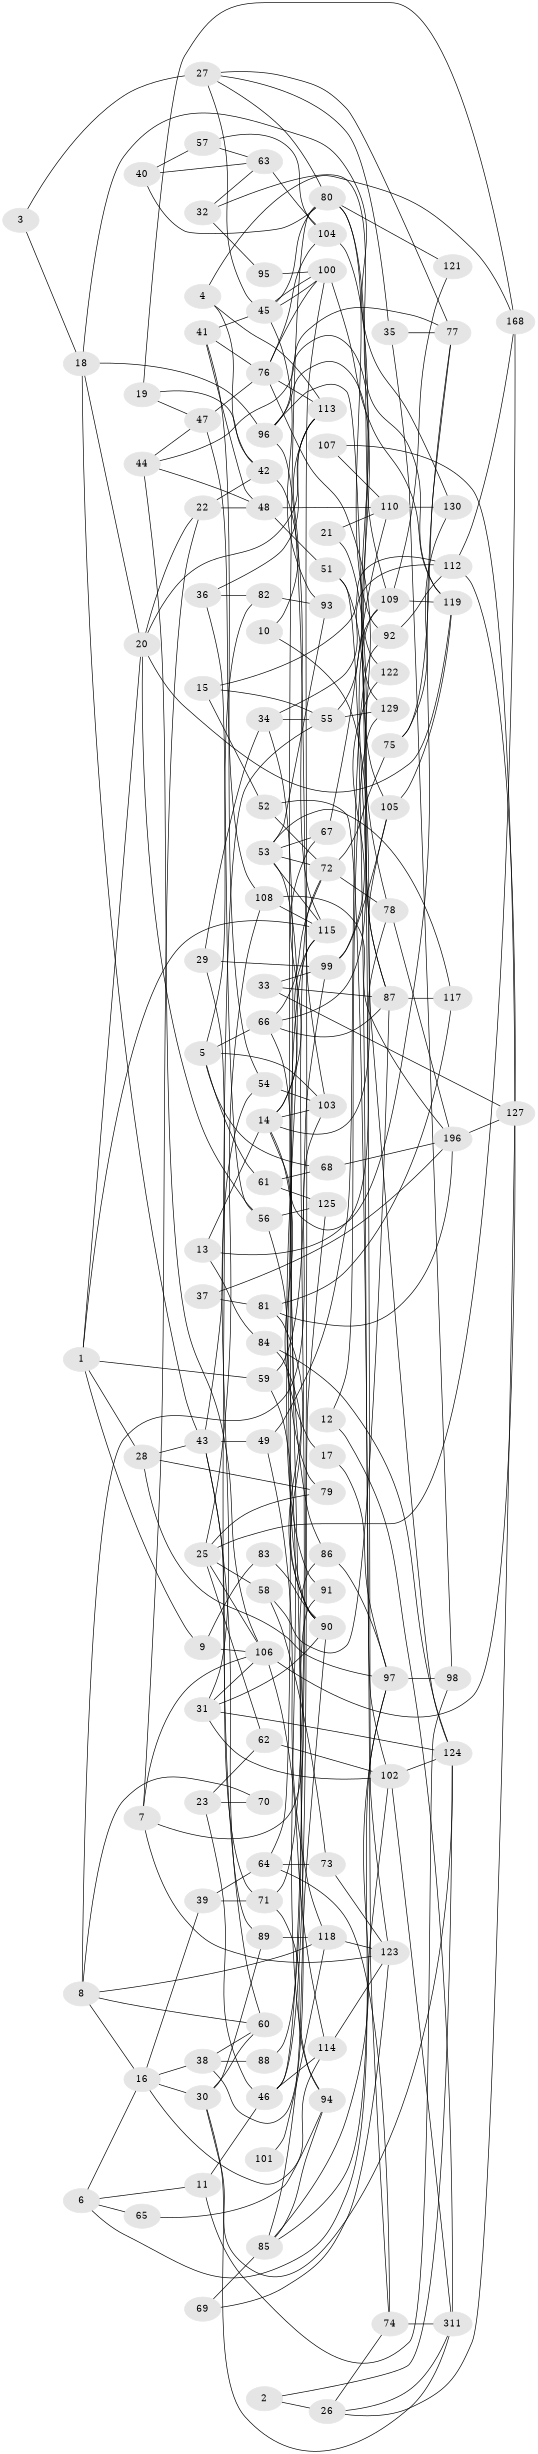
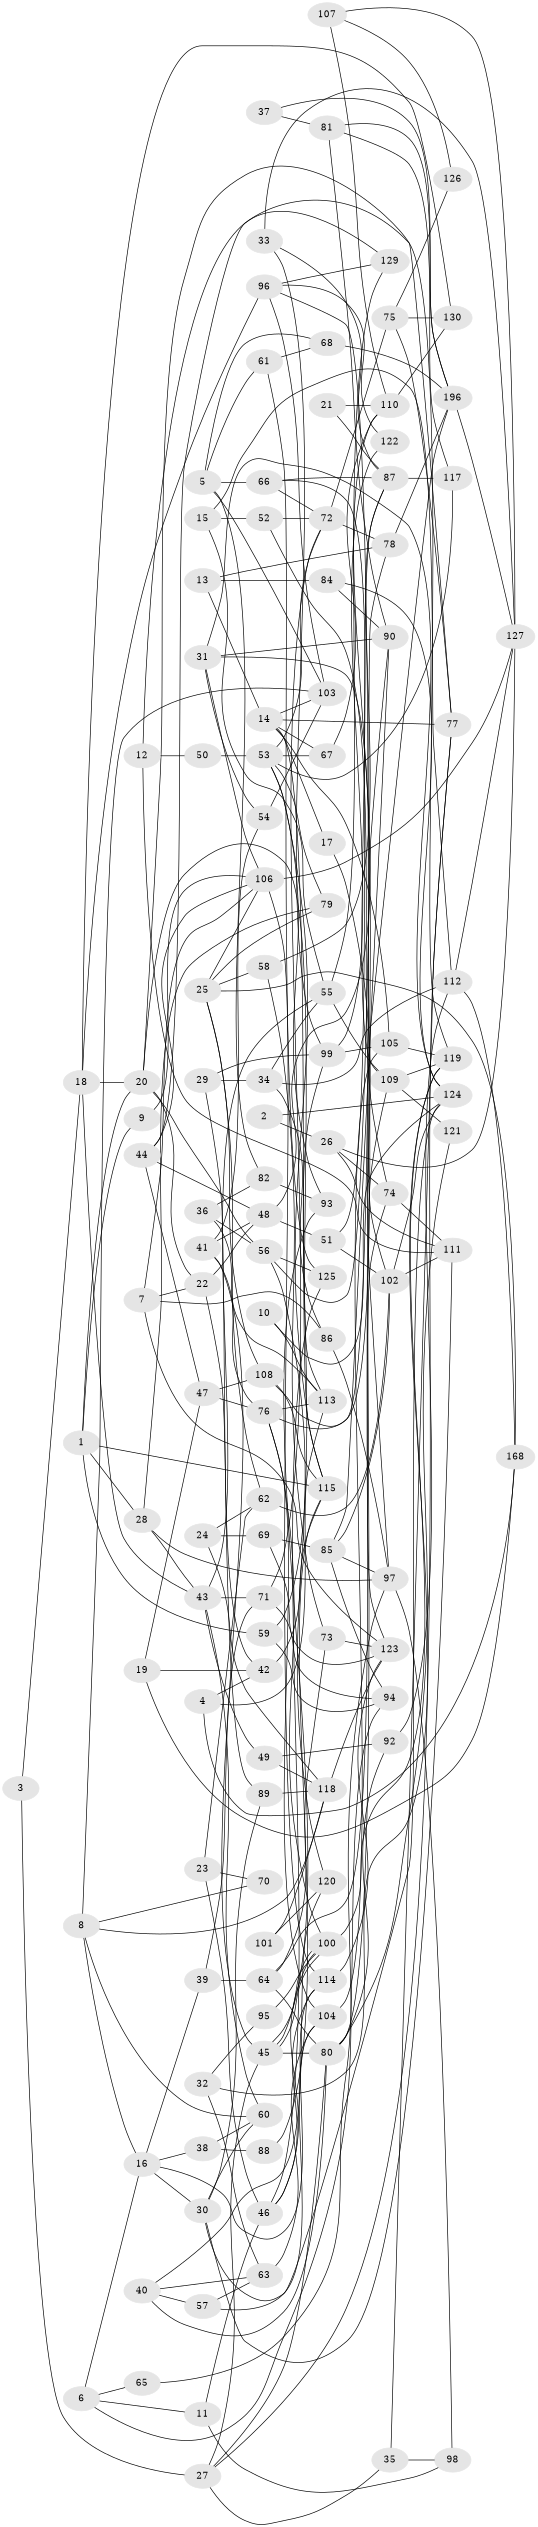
  graph {
    rankdir=LR
    node [color=gray90 style=filled]
    1
    9
    20
    28
    59
    115
    106
-   83
    113
    22
    56
    119
    97
    43
    79
    99
    94
    2
    26
    124
    127
-   111 [label=311]
+   111
    74
    3
    18
    27
    96
    130
    77
    35
    45
    80
    4
    42
    n35 [label=168]
    5
    61
    66
    68
    82
    103
    125
    87
-   91
    72
    109
    n47 [label=196]
    93
    6
    11
    16
    65
    46
    98
    30
    38
    39
    114
    7
    86
    123
    48
    8
    60
    70
    118
    90
    10
    100
    12
+   50
    129
    53
    13
    14
    78
    84
    17
    67
    105
    110
    15
    52
    55
    112
    89
    88
    64
    71
    49
    122
    19
    47
    108
    76
+   120
    21
    117
    51
    23
    62
    102
+   24
    69
    85
    25
    58
    73
    92
    121
    29
    34
    31
    54
    32
    63
    95
    104
    33
    36
    37
    81
    40
    57
    41
    44
    75
+   126
    101
    107
    1 -- 9
    1 -- 20
    1 -- 28
    1 -- 59
    1 -- 115
    9 -- 106
-   9 -- 83
    20 -- 113
    20 -- 22
    20 -- 56
    20 -- 119
    28 -- 97
    28 -- 43
    28 -- 79
    59 -- 99
    59 -- 94
    106 -- 127
    106 -- 114
-   83 -- 90
    22 -- 42
    22 -- 48
    56 -- 125
    56 -- 90
+   56 -- 120
    97 -- 98
    43 -- 60
    43 -- 55
    43 -- 71
    43 -- 49
    99 -- 105
    99 -- 122
    2 -- 26
    2 -- 124
    26 -- 127
    26 -- 111
    26 -- 74
    74 -- 111
    3 -- 18
    3 -- 27
    18 -- 20
    18 -- 43
    18 -- 96
    18 -- 130
    27 -- 77
    27 -- 35
    27 -- 45
    27 -- 80
    96 -- 103
    96 -- 123
    96 -- 129
    96 -- 122
    35 -- 77
    35 -- 98
    45 -- 80
    45 -- 93
    45 -- 100
    45 -- 100
    80 -- 109
    80 -- 92
    80 -- 121
    4 -- 113
    4 -- 42
    4 -- n35
    42 -- 115
    5 -- 61
    5 -- 66
    5 -- 68
    5 -- 82
    5 -- 103
    61 -- 68
    61 -- 125
    66 -- 87
-   66 -- 91
    66 -- 72
    66 -- 109
    68 -- n47
    82 -- 93
    87 -- 117
    72 -- 78
    72 -- 75
    109 -- 119
    109 -- 121
    n47 -- 127
    6 -- 97
    6 -- 11
    6 -- 16
    6 -- 65
    11 -- 46
    11 -- 98
    16 -- 30
    16 -- 38
    16 -- 39
    16 -- 114
    65 -- 94
    46 -- 125
    46 -- 114
    46 -- 100
    30 -- 124
    30 -- 111
    30 -- 60
    30 -- 89
-   38 -- 91
    38 -- 60
    38 -- 88
    39 -- 64
    39 -- 71
    114 -- 123
    7 -- 106
    7 -- 22
    7 -- 86
    7 -- 123
    86 -- 97
    48 -- 110
    48 -- 51
    8 -- 103
    8 -- 16
    8 -- 60
    8 -- 70
    8 -- 118
    118 -- 123
    10 -- 113
    10 -- 124
    100 -- 119
    12 -- 111
+   12 -- 50
    12 -- 129
+   50 -- 53
    53 -- 115
    53 -- 79
    53 -- 72
    53 -- 93
    53 -- 67
    53 -- 117
    13 -- 14
    13 -- 78
    13 -- 84
    14 -- 115
    14 -- 77
    14 -- 103
    14 -- 17
    14 -- 67
    14 -- 105
    78 -- n47
    84 -- 124
    84 -- 90
    17 -- 97
    67 -- 110
    105 -- 119
    110 -- 130
    15 -- 52
    15 -- 55
    15 -- 112
    52 -- 74
    52 -- 72
    55 -- 109
    55 -- 129
    112 -- 127
    112 -- n35
    89 -- 118
    88 -- 115
    64 -- 74
    64 -- 80
    64 -- 73
    71 -- 94
    71 -- 72
    49 -- 118
    49 -- 92
    19 -- 42
    19 -- n35
    19 -- 47
    47 -- 108
    47 -- 76
    108 -- 115
    108 -- n47
    76 -- 113
    76 -- 100
    76 -- 78
    76 -- 104
    21 -- 87
    21 -- 110
    51 -- 87
    51 -- 102
    23 -- 46
    23 -- 70
    23 -- 62
    62 -- 102
    102 -- 124
    102 -- 111
+   24 -- 118
+   24 -- 62
+   24 -- 69
    69 -- 123
    69 -- 85
    85 -- 97
    85 -- 94
    85 -- 90
    85 -- 102
    25 -- 106
    25 -- 79
    25 -- n35
    25 -- 108
    25 -- 62
    25 -- 58
    58 -- 87
    58 -- 73
    73 -- 123
    92 -- 112
    29 -- 99
    29 -- 89
    29 -- 34
    34 -- 86
    34 -- 55
    34 -- 112
    31 -- 106
    31 -- 124
    31 -- 90
    31 -- 102
    31 -- 54
    54 -- 103
    32 -- 119
    32 -- 63
    32 -- 95
    63 -- 104
    95 -- 100
    104 -- 105
    33 -- 99
    33 -- 127
    33 -- 87
    36 -- 113
    36 -- 56
    36 -- 82
    37 -- n47
    37 -- 81
    81 -- n47
    81 -- 90
    81 -- 117
    40 -- 80
+   40 -- 120
    40 -- 63
    40 -- 57
    57 -- 63
    57 -- 104
    41 -- 45
    41 -- 48
    41 -- 76
    41 -- 54
    44 -- 106
    44 -- 77
    44 -- 48
    44 -- 47
    75 -- 130
    75 -- 77
+   75 -- 126
    101 -- 118
+   101 -- 120
    107 -- 127
    107 -- 110
+   107 -- 126
  }
